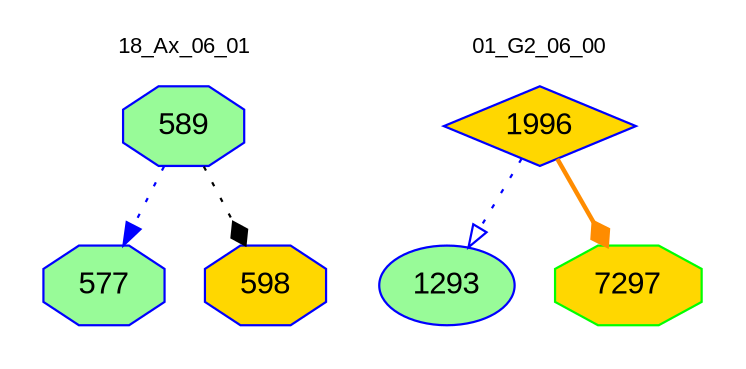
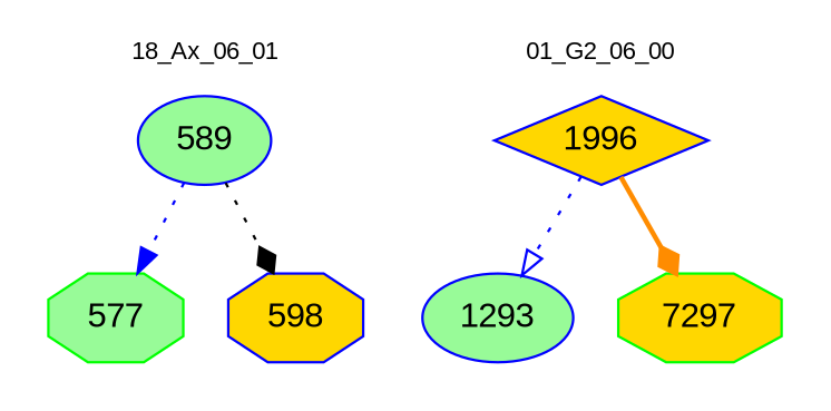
  digraph {
    fontname="Liberation Sans"
    node [color=blue fillcolor=palegreen fontname="Liberation Sans" shape=octagon style=filled]
    edge [arrowhead=diamond color=blue fontname="Liberation Sans" style=dotted]
-   n1 [label=589]
-   n2 [label=577]
+   n1 [label=589 shape=ellipse]
+   n2 [color=green label=577]
    n3 [fillcolor=gold label=598]
    n4 [fillcolor=gold label=1996 shape=diamond]
    n5 [label=1293 shape=ellipse]
    n6 [color=green fillcolor=gold label=7297]
    subgraph cluster_1 {
      color=white
      fontsize=10
      label="18_Ax_06_01"
      n1
      n2
      n3
    }
    subgraph cluster_2 {
      color=white
      fontsize=10
      label="01_G2_06_00"
      n4
      n5
      n6
    }
    n1 -> n2 [arrowhead=normal]
    n1 -> n3 [color=black]
    n4 -> n5 [arrowhead=onormal]
    n4 -> n6 [color=darkorange style=bold]
  }
